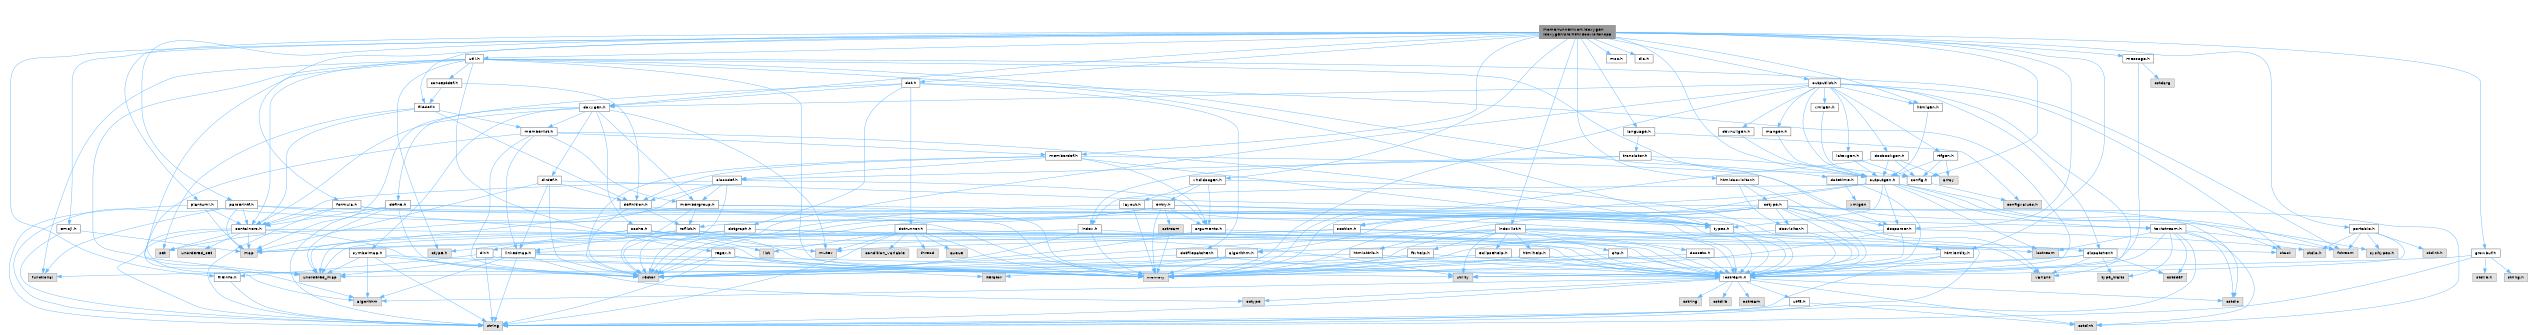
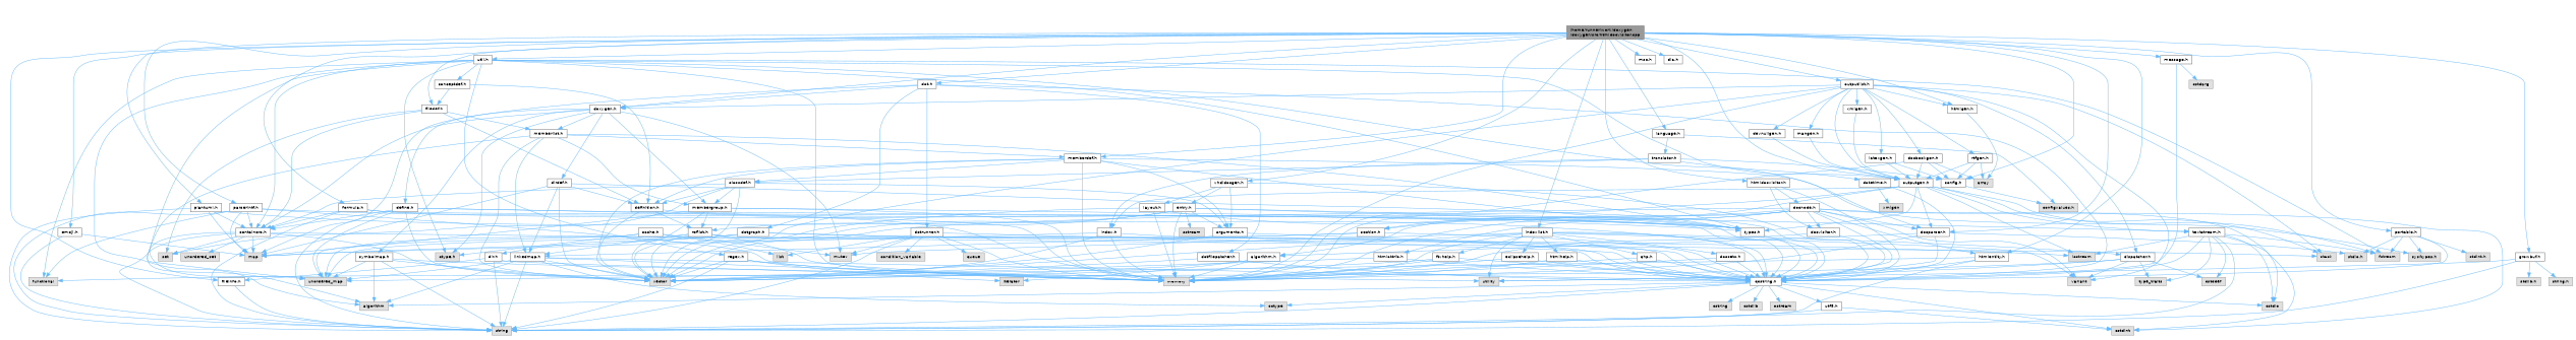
  digraph {
    node [color=grey40 fillcolor=white fontname=Helvetica fontsize=10 shape=box style=filled]
    edge [color=steelblue1 fontname=Helvetica fontsize=10 labelfontname=Helvetica labelfontsize=10 style=solid]
    n1 [color=gray40 fillcolor=grey60 fontcolor=black height=0.2 label="/home/runner/work/doxygen\l/doxygen/src/htmldocvisitor.cpp" width=0.4]
    n2 [height=0.2 label="htmldocvisitor.h" width=0.4]
    n3 [height=0.2 label="docparser.h" width=0.4]
    n4 [height=0.2 label="htmlentity.h" width=0.4]
    n5 [height=0.2 label="language.h" width=0.4]
    n6 [height=0.2 label="config.h" width=0.4]
    n7 [height=0.2 label="doxygen.h" width=0.4]
    n8 [height=0.2 label="memberdef.h" width=0.4]
    n9 [height=0.2 label="outputgen.h" width=0.4]
    n10 [height=0.2 label="outputlist.h" width=0.4]
    n11 [height=0.2 label="htmlgen.h" width=0.4]
    n12 [height=0.2 label="dot.h" width=0.4]
    n13 [height=0.2 label="fileinfo.h" width=0.4]
    n14 [height=0.2 label="message.h" width=0.4]
    n15 [height=0.2 label="parserintf.h" width=0.4]
    n16 [height=0.2 label="msc.h" width=0.4]
    n17 [height=0.2 label="dia.h" width=0.4]
    n18 [height=0.2 label="util.h" width=0.4]
    n19 [height=0.2 label="filedef.h" width=0.4]
    n20 [height=0.2 label="vhdldocgen.h" width=0.4]
    n21 [height=0.2 label="emoji.h" width=0.4]
    n22 [height=0.2 label="plantuml.h" width=0.4]
    n23 [height=0.2 label="formula.h" width=0.4]
    n24 [height=0.2 label="indexlist.h" width=0.4]
    n25 [height=0.2 label="growbuf.h" width=0.4]
    n26 [height=0.2 label="portable.h" width=0.4]
    n27 [height=0.2 label="docvisitor.h" width=0.4]
-   n28 [height=0.2 label="iostream.h" width=0.4]
-   n29 [height=0.2 label="cctype.h" width=0.4]
+   n28 [height=0.2 label="qcstring.h" width=0.4]
+   n29 [height=0.2 label="docnode.h" width=0.4]
    n30 [color=grey60 fillcolor="#E0E0E0" height=0.2 label=memory width=0.4]
    n31 [height=0.2 label="algorithm.h" width=0.4]
    n32 [color=grey60 fillcolor="#E0E0E0" height=0.2 label="stdio.h" width=0.4]
    n33 [color=grey60 fillcolor="#E0E0E0" height=0.2 label=string width=0.4]
    n34 [color=grey60 fillcolor="#E0E0E0" height=0.2 label=unordered_map width=0.4]
    n35 [height=0.2 label="translator.h" width=0.4]
    n36 [color=grey60 fillcolor="#E0E0E0" height=0.2 label="configvalues.h" width=0.4]
    n37 [height=0.2 label="containers.h" width=0.4]
    n38 [height=0.2 label="membergroup.h" width=0.4]
    n39 [color=grey60 fillcolor="#E0E0E0" height=0.2 label=mutex width=0.4]
    n40 [height=0.2 label="dirdef.h" width=0.4]
    n41 [height=0.2 label="memberlist.h" width=0.4]
    n42 [height=0.2 label="define.h" width=0.4]
    n43 [height=0.2 label="cache.h" width=0.4]
    n44 [height=0.2 label="symbolmap.h" width=0.4]
    n45 [color=grey60 fillcolor="#E0E0E0" height=0.2 label=vector width=0.4]
    n46 [height=0.2 label="classdef.h" width=0.4]
    n47 [height=0.2 label="definition.h" width=0.4]
    n48 [height=0.2 label="arguments.h" width=0.4]
    n49 [height=0.2 label="types.h" width=0.4]
    n50 [color=grey60 fillcolor="#E0E0E0" height=0.2 label="sys/types.h" width=0.4]
    n51 [height=0.2 label="section.h" width=0.4]
    n52 [height=0.2 label="index.h" width=0.4]
    n53 [color=grey60 fillcolor="#E0E0E0" height=0.2 label=stack width=0.4]
    n54 [color=grey60 fillcolor="#E0E0E0" height=0.2 label=iostream width=0.4]
    n55 [color=grey60 fillcolor="#E0E0E0" height=0.2 label=fstream width=0.4]
    n56 [height=0.2 label="textstream.h" width=0.4]
    n57 [color=grey60 fillcolor="#E0E0E0" height=0.2 label=variant width=0.4]
    n58 [height=0.2 label="dispatcher.h" width=0.4]
    n59 [height=0.2 label="latexgen.h" width=0.4]
    n60 [height=0.2 label="rtfgen.h" width=0.4]
    n61 [height=0.2 label="mangen.h" width=0.4]
    n62 [height=0.2 label="docbookgen.h" width=0.4]
    n63 [height=0.2 label="xmlgen.h" width=0.4]
    n64 [height=0.2 label="devnullgen.h" width=0.4]
    n65 [color=grey60 fillcolor="#E0E0E0" height=0.2 label=map width=0.4]
    n66 [height=0.2 label="dotgraph.h" width=0.4]
    n67 [height=0.2 label="dotfilepatcher.h" width=0.4]
    n68 [height=0.2 label="dotrunner.h" width=0.4]
    n69 [color=grey60 fillcolor="#E0E0E0" height=0.2 label=cstdarg width=0.4]
    n70 [color=grey60 fillcolor="#E0E0E0" height=0.2 label=functional width=0.4]
    n71 [color=grey60 fillcolor="#E0E0E0" height=0.2 label=algorithm width=0.4]
    n72 [color=grey60 fillcolor="#E0E0E0" height=0.2 label="ctype.h" width=0.4]
    n73 [height=0.2 label="regex.h" width=0.4]
    n74 [height=0.2 label="conceptdef.h" width=0.4]
    n75 [color=grey60 fillcolor="#E0E0E0" height=0.2 label=set width=0.4]
    n76 [height=0.2 label="layout.h" width=0.4]
    n77 [height=0.2 label="entry.h" width=0.4]
    n78 [color=grey60 fillcolor="#E0E0E0" height=0.2 label=utility width=0.4]
    n79 [height=0.2 label="docsets.h" width=0.4]
    n80 [height=0.2 label="eclipsehelp.h" width=0.4]
    n81 [height=0.2 label="ftvhelp.h" width=0.4]
    n82 [height=0.2 label="htmlhelp.h" width=0.4]
    n83 [height=0.2 label="qhp.h" width=0.4]
    n84 [color=grey60 fillcolor="#E0E0E0" height=0.2 label="stdlib.h" width=0.4]
    n85 [color=grey60 fillcolor="#E0E0E0" height=0.2 label="string.h" width=0.4]
    n86 [color=grey60 fillcolor="#E0E0E0" height=0.2 label="stdint.h" width=0.4]
    n87 [color=grey60 fillcolor="#E0E0E0" height=0.2 label=cctype width=0.4]
    n88 [color=grey60 fillcolor="#E0E0E0" height=0.2 label=cstring width=0.4]
    n89 [color=grey60 fillcolor="#E0E0E0" height=0.2 label=cstdio width=0.4]
    n90 [color=grey60 fillcolor="#E0E0E0" height=0.2 label=cstdlib width=0.4]
    n91 [color=grey60 fillcolor="#E0E0E0" height=0.2 label=cstdint width=0.4]
    n92 [color=grey60 fillcolor="#E0E0E0" height=0.2 label=ostream width=0.4]
    n93 [height=0.2 label="utf8.h" width=0.4]
    n94 [height=0.2 label="htmlattrib.h" width=0.4]
    n95 [color=grey60 fillcolor="#E0E0E0" height=0.2 label=iterator width=0.4]
    n96 [height=0.2 label="linkedmap.h" width=0.4]
    n97 [height=0.2 label="datetime.h" width=0.4]
    n98 [color=grey60 fillcolor="#E0E0E0" height=0.2 label=xmlgen width=0.4]
    n99 [color=grey60 fillcolor="#E0E0E0" height=0.2 label=unordered_set width=0.4]
    n100 [height=0.2 label="reflist.h" width=0.4]
    n101 [color=grey60 fillcolor="#E0E0E0" height=0.2 label=list width=0.4]
    n102 [color=grey60 fillcolor="#E0E0E0" height=0.2 label=type_traits width=0.4]
    n103 [color=grey60 fillcolor="#E0E0E0" height=0.2 label=cstddef width=0.4]
    n104 [color=grey60 fillcolor="#E0E0E0" height=0.2 label=sstream width=0.4]
    n105 [color=grey60 fillcolor="#E0E0E0" height=0.2 label=array width=0.4]
    n106 [height=0.2 label="dir.h" width=0.4]
-   n107 [color=grey60 fillcolor="#E0E0E0" height=0.2 label=thread width=0.4]
    n108 [color=grey60 fillcolor="#E0E0E0" height=0.2 label=queue width=0.4]
    n109 [color=grey60 fillcolor="#E0E0E0" height=0.2 label=condition_variable width=0.4]
    n1 -> n2
    n1 -> n3
    n1 -> n4
    n1 -> n5
    n1 -> n6
    n1 -> n7
    n1 -> n8
    n1 -> n9
    n1 -> n10
    n1 -> n11
    n1 -> n12
    n1 -> n13
    n1 -> n14
    n1 -> n15
    n1 -> n16
    n1 -> n17
    n1 -> n18
    n1 -> n19
    n1 -> n20
    n1 -> n21
    n1 -> n22
    n1 -> n23
    n1 -> n24
    n1 -> n25
    n1 -> n26
    n2 -> n27
    n2 -> n28
    n2 -> n29
    n3 -> n28
    n3 -> n30
    n3 -> n31
    n3 -> n32
    n4 -> n28
    n4 -> n33
    n4 -> n34
    n5 -> n35
    n5 -> n36
    n6 -> n36
    n7 -> n37
    n7 -> n38
    n7 -> n39
    n7 -> n40
    n7 -> n41
    n7 -> n42
-   n7 -> n43
+   n7 -> n72
    n7 -> n44
-   n104 -> n30
+   n8 -> n30
    n8 -> n45
    n8 -> n46
    n8 -> n47
    n8 -> n48
    n8 -> n49
    n8 -> n50
    n9 -> n3
    n9 -> n30
    n9 -> n49
    n9 -> n51
    n9 -> n52
    n9 -> n53
    n9 -> n54
    n9 -> n55
    n9 -> n56
    n10 -> n7
    n10 -> n9
    n10 -> n11
    n10 -> n30
    n10 -> n45
    n10 -> n53
    n10 -> n57
    n10 -> n58
    n10 -> n59
    n10 -> n60
    n10 -> n61
    n10 -> n62
    n10 -> n63
    n10 -> n64
-   n11 -> n9
+   n11 -> n105
    n12 -> n7
    n12 -> n28
    n12 -> n65
    n12 -> n66
    n12 -> n67
    n12 -> n68
    n13 -> n33
    n14 -> n28
    n14 -> n69
    n15 -> n30
    n15 -> n33
    n15 -> n37
    n15 -> n49
    n15 -> n65
    n15 -> n70
    n18 -> n3
    n18 -> n9
    n18 -> n30
    n18 -> n34
    n18 -> n37
    n18 -> n49
    n18 -> n55
    n18 -> n70
    n18 -> n71
    n18 -> n72
    n18 -> n73
    n18 -> n74
    n19 -> n37
    n19 -> n41
    n19 -> n47
    n19 -> n75
    n20 -> n28
    n20 -> n48
    n20 -> n76
    n20 -> n77
    n21 -> n33
    n21 -> n65
    n22 -> n28
    n22 -> n33
    n22 -> n37
    n22 -> n65
    n23 -> n28
    n23 -> n30
    n23 -> n33
    n23 -> n37
    n24 -> n28
    n24 -> n30
    n24 -> n39
    n24 -> n45
    n24 -> n57
    n24 -> n58
    n24 -> n78
    n24 -> n79
    n24 -> n80
    n24 -> n81
    n24 -> n82
    n24 -> n83
    n25 -> n33
    n25 -> n78
    n25 -> n84
    n25 -> n85
    n26 -> n28
    n26 -> n32
    n26 -> n50
    n26 -> n55
    n26 -> n86
    n27 -> n28
    n27 -> n30
    n28 -> n33
    n28 -> n71
    n28 -> n87
    n28 -> n88
    n28 -> n89
    n28 -> n90
    n28 -> n91
    n28 -> n92
    n28 -> n93
    n29 -> n3
    n29 -> n4
    n29 -> n27
    n29 -> n28
    n29 -> n30
    n29 -> n31
    n29 -> n45
    n29 -> n51
    n29 -> n57
    n29 -> n89
    n29 -> n91
    n29 -> n94
    n31 -> n30
    n31 -> n45
    n31 -> n95
    n35 -> n6
    n35 -> n46
    n35 -> n52
    n35 -> n97
    n37 -> n33
    n37 -> n34
    n37 -> n45
    n37 -> n53
    n37 -> n65
    n37 -> n75
    n37 -> n99
    n38 -> n30
    n38 -> n45
    n38 -> n49
    n38 -> n65
    n38 -> n100
    n40 -> n28
    n40 -> n45
    n40 -> n47
    n40 -> n65
    n40 -> n96
    n41 -> n8
    n41 -> n38
    n41 -> n45
    n41 -> n49
    n41 -> n71
    n41 -> n96
    n42 -> n28
    n42 -> n30
    n42 -> n33
    n42 -> n34
    n42 -> n37
    n42 -> n45
    n43 -> n34
    n43 -> n39
    n43 -> n72
-   n43 -> n78
    n43 -> n101
    n44 -> n33
    n44 -> n34
    n44 -> n45
    n44 -> n71
    n44 -> n78
    n46 -> n37
    n46 -> n38
    n46 -> n45
    n46 -> n47
    n46 -> n48
    n46 -> n75
    n47 -> n45
    n47 -> n49
    n47 -> n100
    n48 -> n28
    n48 -> n45
    n49 -> n28
    n51 -> n28
-   n51 -> n33
    n51 -> n34
    n51 -> n96
    n52 -> n28
    n52 -> n30
    n52 -> n45
    n52 -> n65
    n56 -> n28
    n56 -> n33
    n56 -> n54
    n56 -> n55
    n56 -> n89
    n56 -> n91
    n56 -> n102
    n56 -> n103
    n58 -> n57
    n58 -> n70
    n58 -> n78
    n58 -> n102
    n58 -> n103
    n59 -> n6
    n59 -> n9
    n60 -> n6
    n60 -> n9
    n60 -> n105
    n61 -> n9
    n62 -> n6
    n62 -> n9
    n62 -> n30
    n62 -> n105
    n63 -> n9
    n64 -> n9
    n66 -> n28
    n66 -> n54
    n66 -> n65
    n66 -> n106
    n67 -> n28
    n67 -> n45
    n68 -> n28
    n68 -> n30
    n68 -> n33
    n68 -> n39
    n68 -> n101
-   n68 -> n107
    n68 -> n108
    n68 -> n109
    n73 -> n30
    n73 -> n33
    n73 -> n45
    n73 -> n95
    n74 -> n19
    n74 -> n47
    n76 -> n30
    n76 -> n45
    n76 -> n49
    n77 -> n30
    n77 -> n45
    n77 -> n48
    n77 -> n49
    n77 -> n56
    n77 -> n100
    n77 -> n104
    n79 -> n28
    n79 -> n30
    n80 -> n28
    n80 -> n30
    n81 -> n28
    n81 -> n30
    n81 -> n45
    n82 -> n28
    n82 -> n30
    n83 -> n28
    n83 -> n30
    n93 -> n33
    n93 -> n91
    n94 -> n28
    n94 -> n45
    n96 -> n28
    n96 -> n30
    n96 -> n33
    n96 -> n34
+   n96 -> n45
    n96 -> n71
    n96 -> n87
    n97 -> n28
    n97 -> n98
    n100 -> n28
    n100 -> n30
    n100 -> n34
    n100 -> n45
    n100 -> n96
    n106 -> n13
    n106 -> n30
    n106 -> n33
  }
